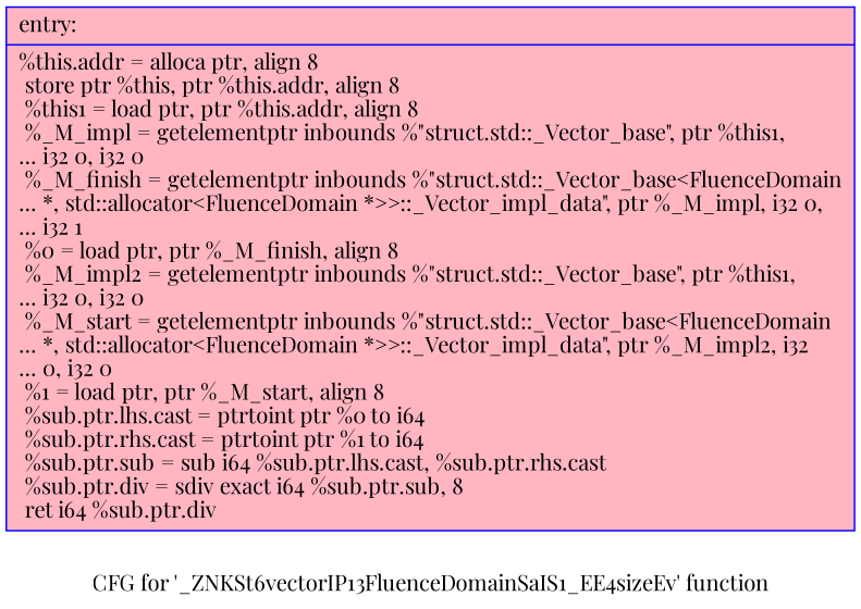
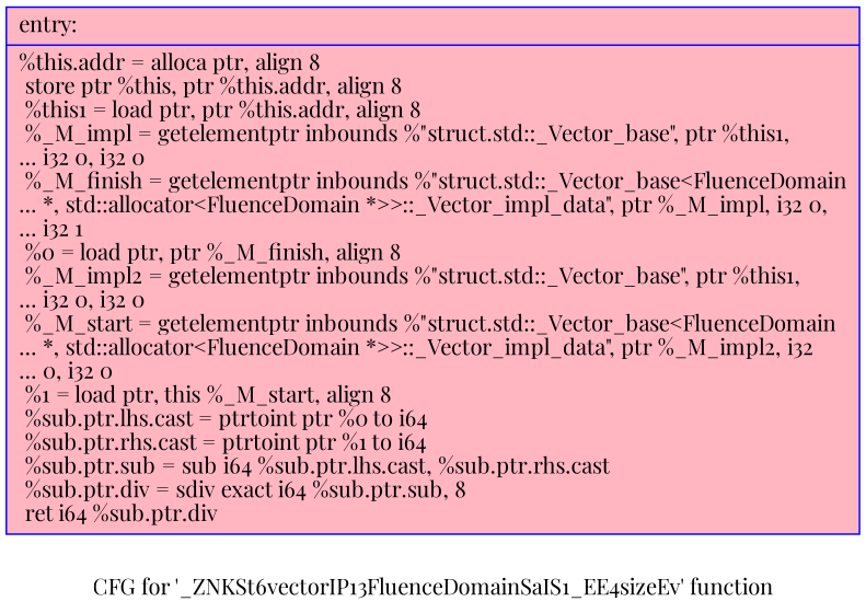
  digraph {
    label="CFG for '_ZNKSt6vectorIP13FluenceDomainSaIS1_EE4sizeEv' function"
    fontname="Playfair Display"
-   n1 [color=blue fillcolor=lightpink fontname="Playfair Display" label="{entry:\l|  %this.addr = alloca ptr, align 8\l  store ptr %this, ptr %this.addr, align 8\l  %this1 = load ptr, ptr %this.addr, align 8\l  %_M_impl = getelementptr inbounds %\"struct.std::_Vector_base\", ptr %this1,\l... i32 0, i32 0\l  %_M_finish = getelementptr inbounds %\"struct.std::_Vector_base\<FluenceDomain\l... *, std::allocator\<FluenceDomain *\>\>::_Vector_impl_data\", ptr %_M_impl, i32 0,\l... i32 1\l  %0 = load ptr, ptr %_M_finish, align 8\l  %_M_impl2 = getelementptr inbounds %\"struct.std::_Vector_base\", ptr %this1,\l... i32 0, i32 0\l  %_M_start = getelementptr inbounds %\"struct.std::_Vector_base\<FluenceDomain\l... *, std::allocator\<FluenceDomain *\>\>::_Vector_impl_data\", ptr %_M_impl2, i32\l... 0, i32 0\l  %1 = load ptr, ptr %_M_start, align 8\l  %sub.ptr.lhs.cast = ptrtoint ptr %0 to i64\l  %sub.ptr.rhs.cast = ptrtoint ptr %1 to i64\l  %sub.ptr.sub = sub i64 %sub.ptr.lhs.cast, %sub.ptr.rhs.cast\l  %sub.ptr.div = sdiv exact i64 %sub.ptr.sub, 8\l  ret i64 %sub.ptr.div\l}" shape=record style=filled]
+   n1 [color=blue fillcolor=lightpink fontname="Playfair Display" label="{entry:\l|  %this.addr = alloca ptr, align 8\l  store ptr %this, ptr %this.addr, align 8\l  %this1 = load ptr, ptr %this.addr, align 8\l  %_M_impl = getelementptr inbounds %\"struct.std::_Vector_base\", ptr %this1,\l... i32 0, i32 0\l  %_M_finish = getelementptr inbounds %\"struct.std::_Vector_base\<FluenceDomain\l... *, std::allocator\<FluenceDomain *\>\>::_Vector_impl_data\", ptr %_M_impl, i32 0,\l... i32 1\l  %0 = load ptr, ptr %_M_finish, align 8\l  %_M_impl2 = getelementptr inbounds %\"struct.std::_Vector_base\", ptr %this1,\l... i32 0, i32 0\l  %_M_start = getelementptr inbounds %\"struct.std::_Vector_base\<FluenceDomain\l... *, std::allocator\<FluenceDomain *\>\>::_Vector_impl_data\", ptr %_M_impl2, i32\l... 0, i32 0\l  %1 = load ptr, this %_M_start, align 8\l  %sub.ptr.lhs.cast = ptrtoint ptr %0 to i64\l  %sub.ptr.rhs.cast = ptrtoint ptr %1 to i64\l  %sub.ptr.sub = sub i64 %sub.ptr.lhs.cast, %sub.ptr.rhs.cast\l  %sub.ptr.div = sdiv exact i64 %sub.ptr.sub, 8\l  ret i64 %sub.ptr.div\l}" shape=record style=filled]
  }
